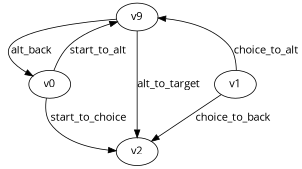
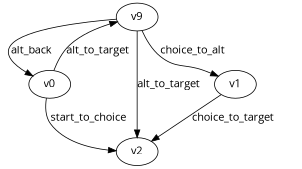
  digraph {
    fontname="Open Sans"
    node [fontname="Open Sans" player=1]
    edge [fontname="Open Sans"]
    n1 [label=v9]
    v0 [player=0]
    v2 [player=0]
    v1
    n1 -> v0 [label=alt_back]
    n1 -> v2 [label=alt_to_target]
-   v0 -> n1 [label=start_to_alt]
+   v0 -> n1 [label=alt_to_target]
    v0 -> v2 [label=start_to_choice]
-   v1 -> n1 [label=choice_to_alt]
-   v1 -> v2 [label=choice_to_back]
+   n1 -> v1 [label=choice_to_alt]
+   v1 -> v2 [label=choice_to_target]
  }
